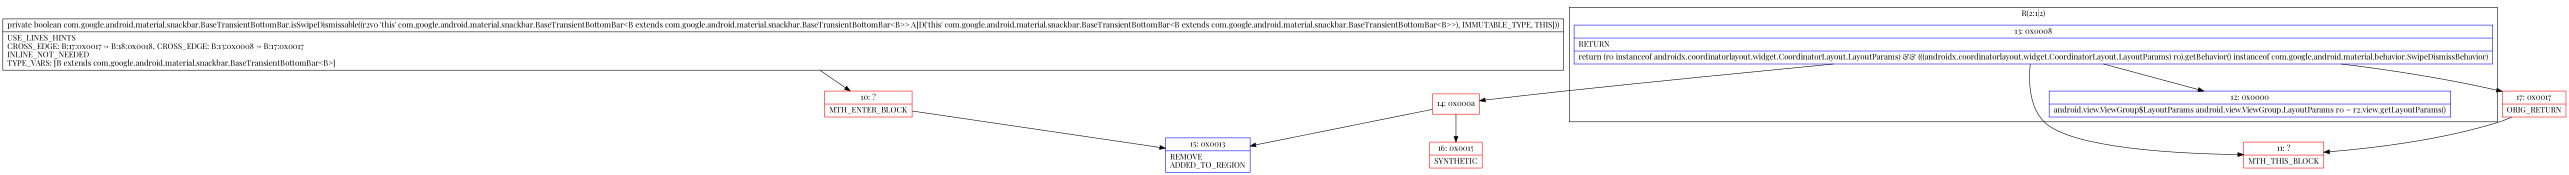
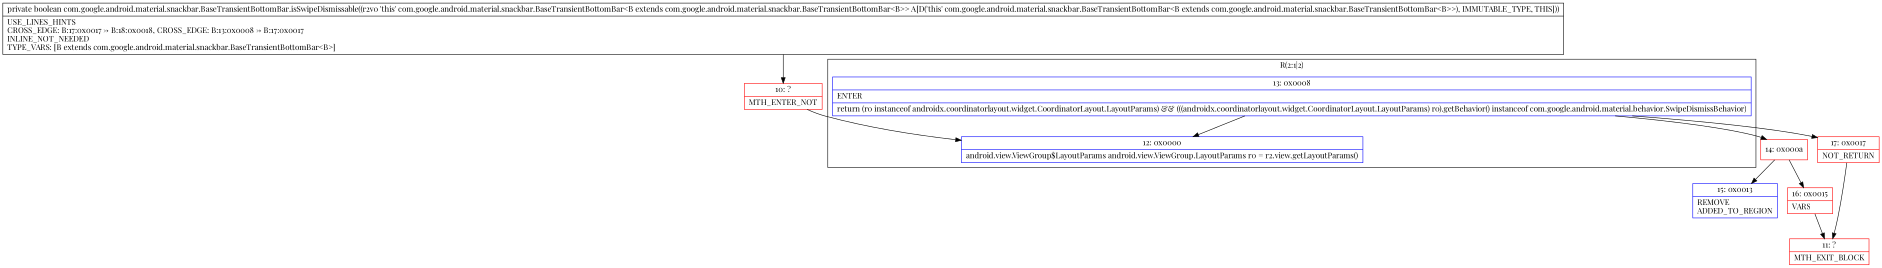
  digraph {
    fontname="Playfair Display"
    node [color=red fontname="Playfair Display" shape=record]
    edge [fontname="Playfair Display"]
    n1 [color=blue label="{12\:\ 0x0000|android.view.ViewGroup$LayoutParams android.view.ViewGroup.LayoutParams r0 = r2.view.getLayoutParams()\l}"]
-   n2 [color=blue label="{13\:\ 0x0008|RETURN\l|return (r0 instanceof androidx.coordinatorlayout.widget.CoordinatorLayout.LayoutParams) && (((androidx.coordinatorlayout.widget.CoordinatorLayout.LayoutParams) r0).getBehavior() instanceof com.google.android.material.behavior.SwipeDismissBehavior)\l}"]
+   n2 [color=blue label="{13\:\ 0x0008|ENTER\l|return (r0 instanceof androidx.coordinatorlayout.widget.CoordinatorLayout.LayoutParams) && (((androidx.coordinatorlayout.widget.CoordinatorLayout.LayoutParams) r0).getBehavior() instanceof com.google.android.material.behavior.SwipeDismissBehavior)\l}"]
    n3 [label="{14\:\ 0x000a}"]
-   n4 [label="{17\:\ 0x0017|ORIG_RETURN\l}"]
+   n4 [label="{17\:\ 0x0017|NOT_RETURN\l}"]
    n5 [color=blue label="{15\:\ 0x0013|REMOVE\lADDED_TO_REGION\l}"]
-   n6 [label="{16\:\ 0x0015|SYNTHETIC\l}"]
-   n7 [label="{11\:\ ?|MTH_THIS_BLOCK\l}"]
-   n8 [label="{10\:\ ?|MTH_ENTER_BLOCK\l}"]
+   n6 [label="{16\:\ 0x0015|VARS\l}"]
+   n7 [label="{11\:\ ?|MTH_EXIT_BLOCK\l}"]
+   n8 [label="{10\:\ ?|MTH_ENTER_NOT\l}"]
    n9 [label="{private boolean com.google.android.material.snackbar.BaseTransientBottomBar.isSwipeDismissable((r2v0 'this' com.google.android.material.snackbar.BaseTransientBottomBar\<B extends com.google.android.material.snackbar.BaseTransientBottomBar\<B\>\> A[D('this' com.google.android.material.snackbar.BaseTransientBottomBar\<B extends com.google.android.material.snackbar.BaseTransientBottomBar\<B\>\>), IMMUTABLE_TYPE, THIS]))  | USE_LINES_HINTS\lCROSS_EDGE: B:17:0x0017 \-\> B:18:0x0018, CROSS_EDGE: B:13:0x0008 \-\> B:17:0x0017\lINLINE_NOT_NEEDED\lTYPE_VARS: [B extends com.google.android.material.snackbar.BaseTransientBottomBar\<B\>]\l}" color=""]
    subgraph cluster_1 {
      label="R(2:1|2)"
      n1
      n2
    }
    n2 -> n1
    n2 -> n3
    n2 -> n4
    n3 -> n5
    n3 -> n6
    n4 -> n7
-   n2 -> n7
-   n8 -> n5
+   n6 -> n7
+   n8 -> n1
    n9 -> n8
  }
